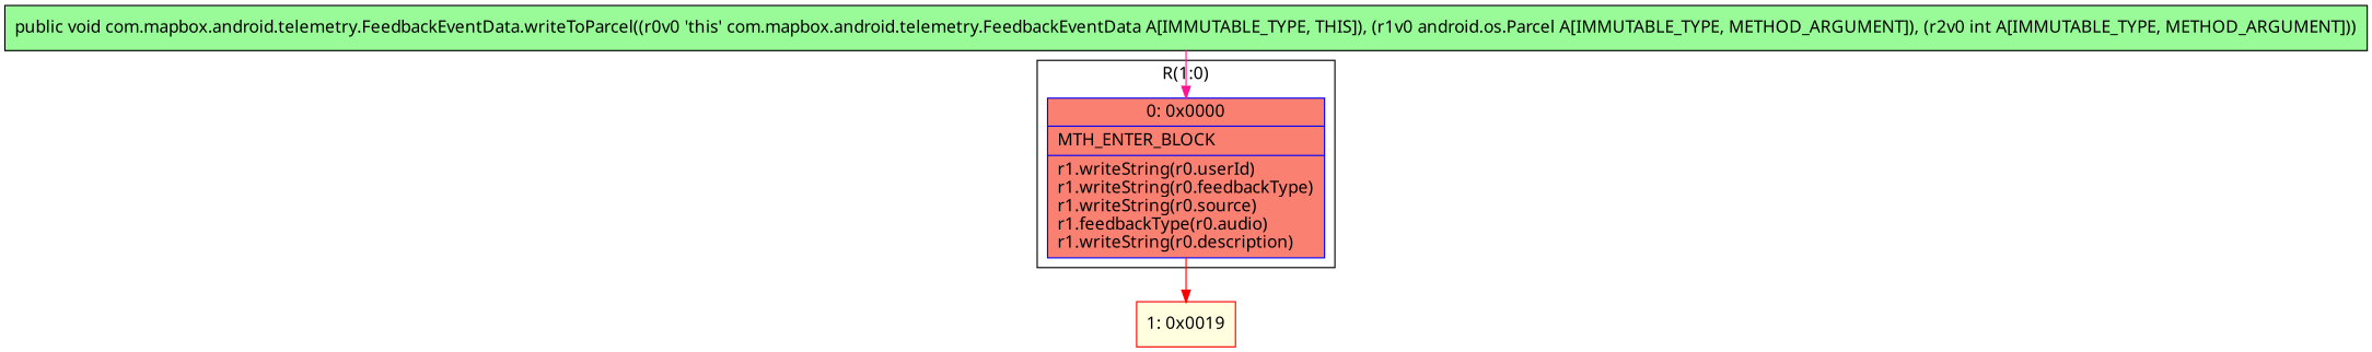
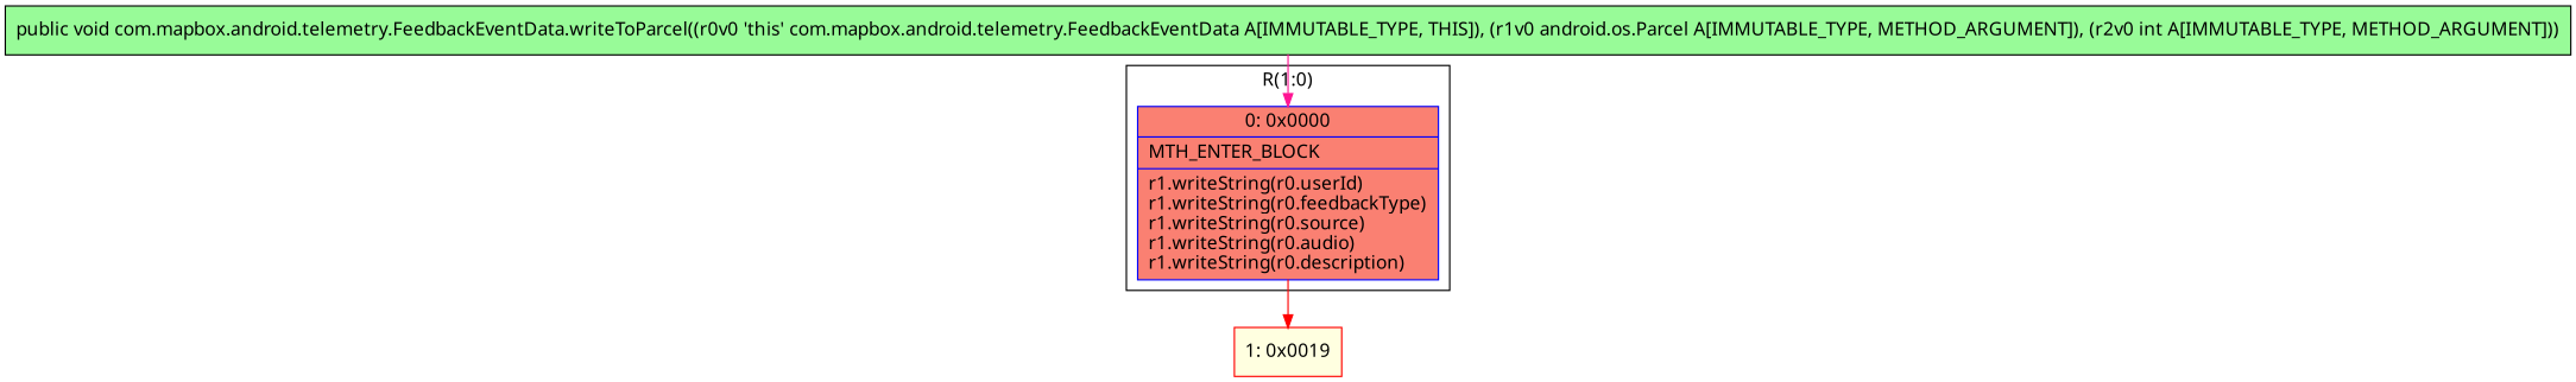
  digraph {
    fontname="Noto Sans"
    node [shape=record style=filled fontname="Noto Sans"]
    edge [fontname="Noto Sans"]
-   n1 [color=blue label="{0\:\ 0x0000|MTH_ENTER_BLOCK\l|r1.writeString(r0.userId)\lr1.writeString(r0.feedbackType)\lr1.writeString(r0.source)\lr1.feedbackType(r0.audio)\lr1.writeString(r0.description)\l}" fillcolor=salmon]
+   n1 [color=blue label="{0\:\ 0x0000|MTH_ENTER_BLOCK\l|r1.writeString(r0.userId)\lr1.writeString(r0.feedbackType)\lr1.writeString(r0.source)\lr1.writeString(r0.audio)\lr1.writeString(r0.description)\l}" fillcolor=salmon]
    n2 [color=red label="{1\:\ 0x0019}" fillcolor=lightyellow]
    n3 [label="{public void com.mapbox.android.telemetry.FeedbackEventData.writeToParcel((r0v0 'this' com.mapbox.android.telemetry.FeedbackEventData A[IMMUTABLE_TYPE, THIS]), (r1v0 android.os.Parcel A[IMMUTABLE_TYPE, METHOD_ARGUMENT]), (r2v0 int A[IMMUTABLE_TYPE, METHOD_ARGUMENT])) }" fillcolor=palegreen]
    subgraph cluster_1 {
      label="R(1:0)"
      n1
    }
    n1 -> n2 [color=red]
    n3 -> n1 [color=deeppink]
  }
